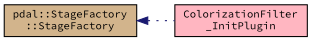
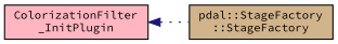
  digraph {
    rankdir=LR
    fontname="Source Code Pro"
    node [color=black fontname="Source Code Pro" fontsize=10 shape=record style=filled]
    n1 [fillcolor=lightpink fontcolor=black height=0.2 label="ColorizationFilter\l_InitPlugin" width=0.4]
    n2 [fillcolor=tan height=0.2 label="pdal::StageFactory\l::StageFactory" width=0.4]
-   n2 -> n1 [color=midnightblue dir=back fontname="Source Code Pro" fontsize=10 labelfontname=Helvetica labelfontsize=10 style=dotted]
+   n1 -> n2 [color=midnightblue dir=back fontname="Source Code Pro" fontsize=10 labelfontname=Helvetica labelfontsize=10 style=dotted]
  }
